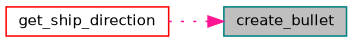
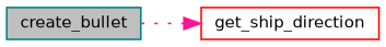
  digraph {
    rankdir=LR
    node [fontname=Helvetica fontsize=10 shape=record style=filled]
    n1 [color=teal fillcolor=grey75 fontcolor=black height=0.2 label=create_bullet width=0.4]
    n2 [color=red fillcolor=white height=0.2 label=get_ship_direction width=0.4]
-   n2 -> n1 [color=deeppink fontname=Helvetica fontsize=10 labelfontname=Helvetica labelfontsize=10 style=dotted]
+   n1 -> n2 [color=deeppink fontname=Helvetica fontsize=10 labelfontname=Helvetica labelfontsize=10 style=dotted]
  }
